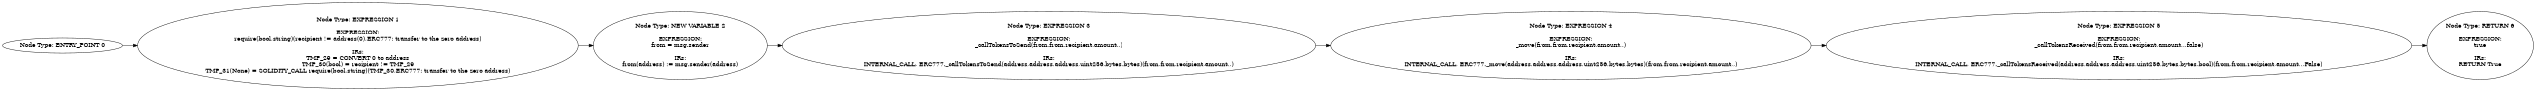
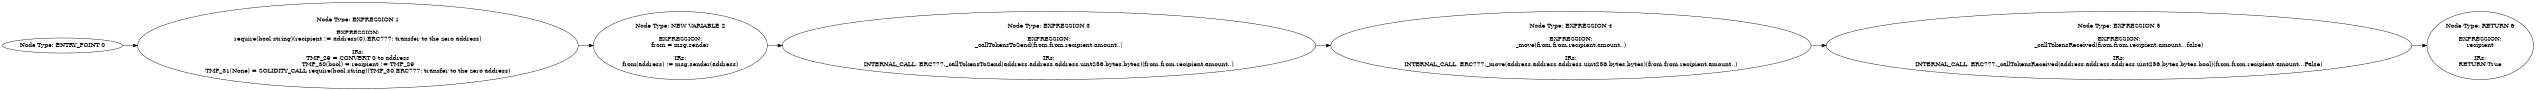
  digraph {
    rankdir=LR
    n1 [label="Node Type: ENTRY_POINT 0\n"]
    n2 [label="Node Type: EXPRESSION 1\n\nEXPRESSION:\nrequire(bool,string)(recipient != address(0),ERC777: transfer to the zero address)\n\nIRs:\nTMP_29 = CONVERT 0 to address\nTMP_30(bool) = recipient != TMP_29\nTMP_31(None) = SOLIDITY_CALL require(bool,string)(TMP_30,ERC777: transfer to the zero address)"]
    n3 [label="Node Type: NEW VARIABLE 2\n\nEXPRESSION:\nfrom = msg.sender\n\nIRs:\nfrom(address) := msg.sender(address)"]
    n4 [label="Node Type: EXPRESSION 3\n\nEXPRESSION:\n_callTokensToSend(from,from,recipient,amount,,)\n\nIRs:\nINTERNAL_CALL, ERC777._callTokensToSend(address,address,address,uint256,bytes,bytes)(from,from,recipient,amount,,)"]
    n5 [label="Node Type: EXPRESSION 4\n\nEXPRESSION:\n_move(from,from,recipient,amount,,)\n\nIRs:\nINTERNAL_CALL, ERC777._move(address,address,address,uint256,bytes,bytes)(from,from,recipient,amount,,)"]
    n6 [label="Node Type: EXPRESSION 5\n\nEXPRESSION:\n_callTokensReceived(from,from,recipient,amount,,,false)\n\nIRs:\nINTERNAL_CALL, ERC777._callTokensReceived(address,address,address,uint256,bytes,bytes,bool)(from,from,recipient,amount,,,False)"]
-   n7 [label="Node Type: RETURN 6\n\nEXPRESSION:\ntrue\n\nIRs:\nRETURN True"]
+   n7 [label="Node Type: RETURN 6\n\nEXPRESSION:\nrecipient\n\nIRs:\nRETURN True"]
    n1 -> n2
    n2 -> n3
    n3 -> n4
    n4 -> n5
    n5 -> n6
    n6 -> n7
  }
